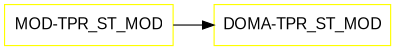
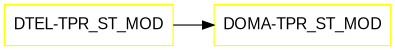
  digraph {
    rankdir=LR
    fontname="Liberation Sans"
    node [color=yellow shape=box fontname="Liberation Sans"]
-   "DTEL-TPR_ST_MOD" [label="MOD-TPR_ST_MOD"]
+   "DTEL-TPR_ST_MOD"
    "DOMA-TPR_ST_MOD"
    "DTEL-TPR_ST_MOD" -> "DOMA-TPR_ST_MOD" [fontname="Liberation Sans"]
  }
